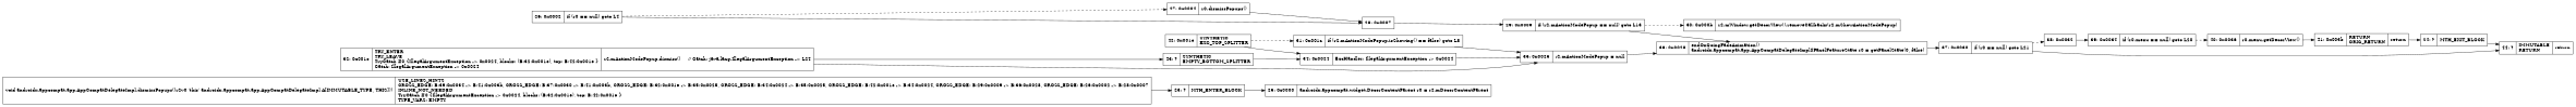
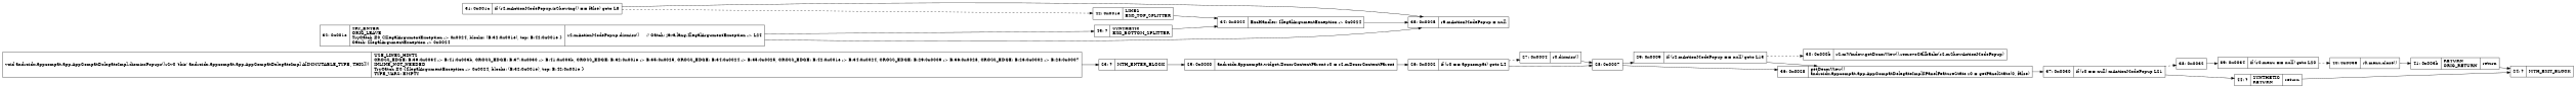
  digraph {
    rankdir=LR
    node [shape=record]
    n1 [label="{23\:\ ?|MTH_ENTER_BLOCK\l}"]
    n2 [label="{25\:\ 0x0000|androidx.appcompat.widget.DecorContentParent r0 = r2.mDecorContentParent\l}"]
-   n3 [label="{26\:\ 0x0002|if (r0 == null) goto L4\l}"]
-   n4 [label="{27\:\ 0x0004|r0.dismissPopups()\l}"]
+   n3 [label="{26\:\ 0x0002|if (r0 == appcompat) goto L4\l}"]
+   n4 [label="{27\:\ 0x0004|r0.dismiss()\l}"]
    n5 [label="{28\:\ 0x0007}"]
    n6 [label="{29\:\ 0x0009|if (r2.mActionModePopup == null) goto L13\l}"]
    n7 [label="{30\:\ 0x000b|r2.mWindow.getDecorView().removeCallbacks(r2.mShowActionModePopup)\l}"]
-   n8 [label="{36\:\ 0x0028|endOnGoingFadeAnimation()\landroidx.appcompat.app.AppCompatDelegateImpl$PanelFeatureState r0 = getPanelState(0, false)\l}"]
-   n9 [label="{37\:\ 0x0030|if (r0 == null) goto L21\l}"]
+   n8 [label="{36\:\ 0x0028|getDecorView()\landroidx.appcompat.app.AppCompatDelegateImpl$PanelFeatureState r0 = getPanelState(0, false)\l}"]
+   n9 [label="{37\:\ 0x0030|if (r0 == null) mActionModePopup L21\l}"]
    n10 [label="{31\:\ 0x001c|if (r2.mActionModePopup.isShowing() == false) goto L8\l}"]
-   n11 [label="{35\:\ 0x0025|r2.mActionModePopup = null\l}"]
-   n12 [label="{42\:\ 0x001e|SYNTHETIC\lEXC_TOP_SPLITTER\l}"]
+   n11 [label="{35\:\ 0x0025|r9.mActionModePopup = null\l}"]
+   n12 [label="{42\:\ 0x001e|LINES\lEXC_TOP_SPLITTER\l}"]
    n13 [label="{34\:\ 0x0024|ExcHandler: IllegalArgumentException \-\> 0x0024\l}"]
-   n14 [label="{32\:\ 0x001e|TRY_ENTER\lTRY_LEAVE\lTryCatch #0 \{IllegalArgumentException \-\> 0x0024, blocks: (B:32:0x001e), top: B:42:0x001e \}\lCatch: IllegalArgumentException \-\> 0x0024\l|r2.mActionModePopup.dismiss()     \/\/ Catch: java.lang.IllegalArgumentException \-\> L24\l}"]
-   n15 [label="{43\:\ ?|SYNTHETIC\lEMPTY_BOTTOM_SPLITTER\l}"]
+   n14 [label="{32\:\ 0x001e|TRY_ENTER\lORIG_LEAVE\lTryCatch #0 \{IllegalArgumentException \-\> 0x0024, blocks: (B:32:0x001e), top: B:42:0x001e \}\lCatch: IllegalArgumentException \-\> 0x0024\l|r2.mActionModePopup.dismiss()     \/\/ Catch: java.lang.IllegalArgumentException \-\> L24\l}"]
+   n15 [label="{43\:\ ?|SYNTHETIC\lEXC_BOTTOM_SPLITTER\l}"]
    n16 [label="{38\:\ 0x0032}"]
-   n17 [label="{44\:\ ?|IMMUTABLE\lRETURN\l|return\l}"]
+   n17 [label="{44\:\ ?|SYNTHETIC\lRETURN\l|return\l}"]
    n18 [label="{39\:\ 0x0034|if (r0.menu == null) goto L20\l}"]
    n19 [label="{24\:\ ?|MTH_EXIT_BLOCK\l}"]
-   n20 [label="{40\:\ 0x0036|r0.menu.getDecorView()\l}"]
+   n20 [label="{40\:\ 0x0036|r0.menu.close()\l}"]
    n21 [label="{41\:\ 0x003b|RETURN\lORIG_RETURN\l|return\l}"]
    n22 [label="{void androidx.appcompat.app.AppCompatDelegateImpl.dismissPopups((r2v0 'this' androidx.appcompat.app.AppCompatDelegateImpl A[IMMUTABLE_TYPE, THIS]))  | USE_LINES_HINTS\lCROSS_EDGE: B:39:0x0034 \-\> B:41:0x003b, CROSS_EDGE: B:37:0x0030 \-\> B:41:0x003b, CROSS_EDGE: B:32:0x001e \-\> B:35:0x0025, CROSS_EDGE: B:34:0x0024 \-\> B:35:0x0025, CROSS_EDGE: B:42:0x001e \-\> B:34:0x0024, CROSS_EDGE: B:29:0x0009 \-\> B:36:0x0028, CROSS_EDGE: B:26:0x0002 \-\> B:28:0x0007\lINLINE_NOT_NEEDED\lTryCatch #0 \{IllegalArgumentException \-\> 0x0024, blocks: (B:32:0x001e), top: B:42:0x001e \}\lTYPE_VARS: EMPTY\l}"]
    n1 -> n2
+   n2 -> n3
    n3 -> n4 [style=dashed]
    n3 -> n5
    n4 -> n5
    n5 -> n6
    n6 -> n7 [style=dashed]
    n6 -> n8
    n8 -> n9
    n9 -> n16 [style=dashed]
    n9 -> n17
    n10 -> n11
-   n12 -> n10 [style=dashed]
-   n11 -> n8
+   n10 -> n12 [style=dashed]
+   n5 -> n8
    n12 -> n13
    n13 -> n11
    n14 -> n11
    n14 -> n15
    n15 -> n13
    n16 -> n18
-   n19 -> n17
+   n17 -> n19
    n18 -> n20 [style=dashed]
    n20 -> n21
    n21 -> n19
    n22 -> n1
  }
